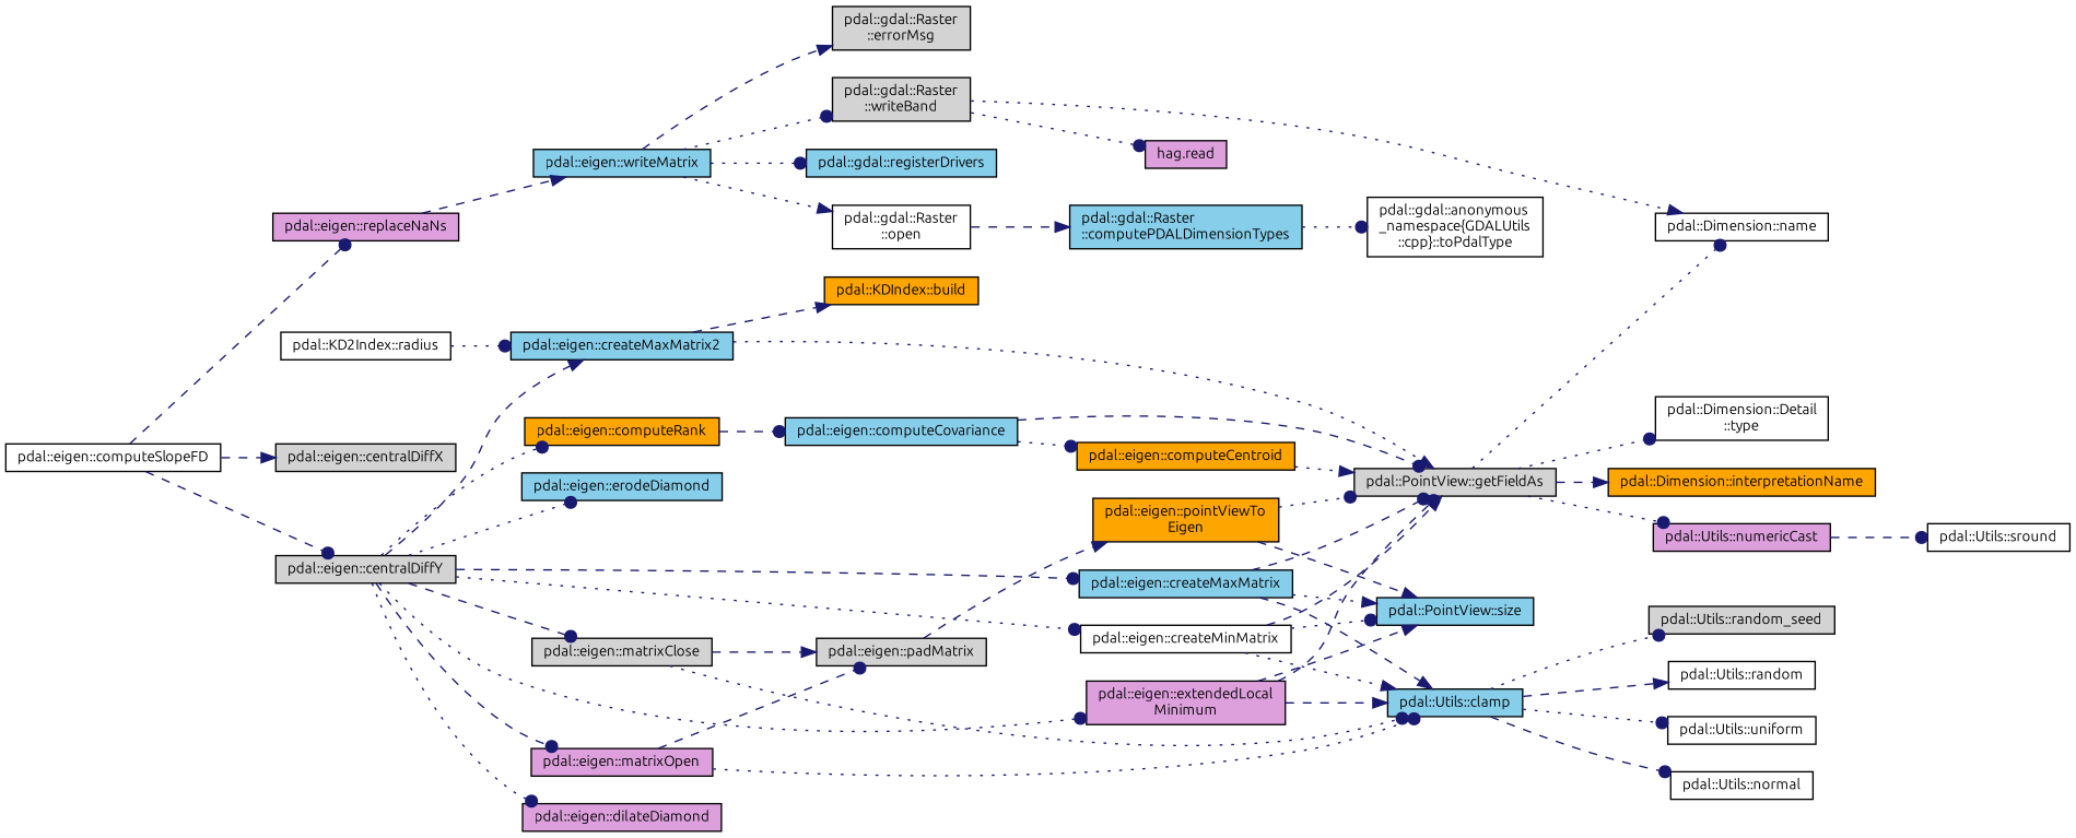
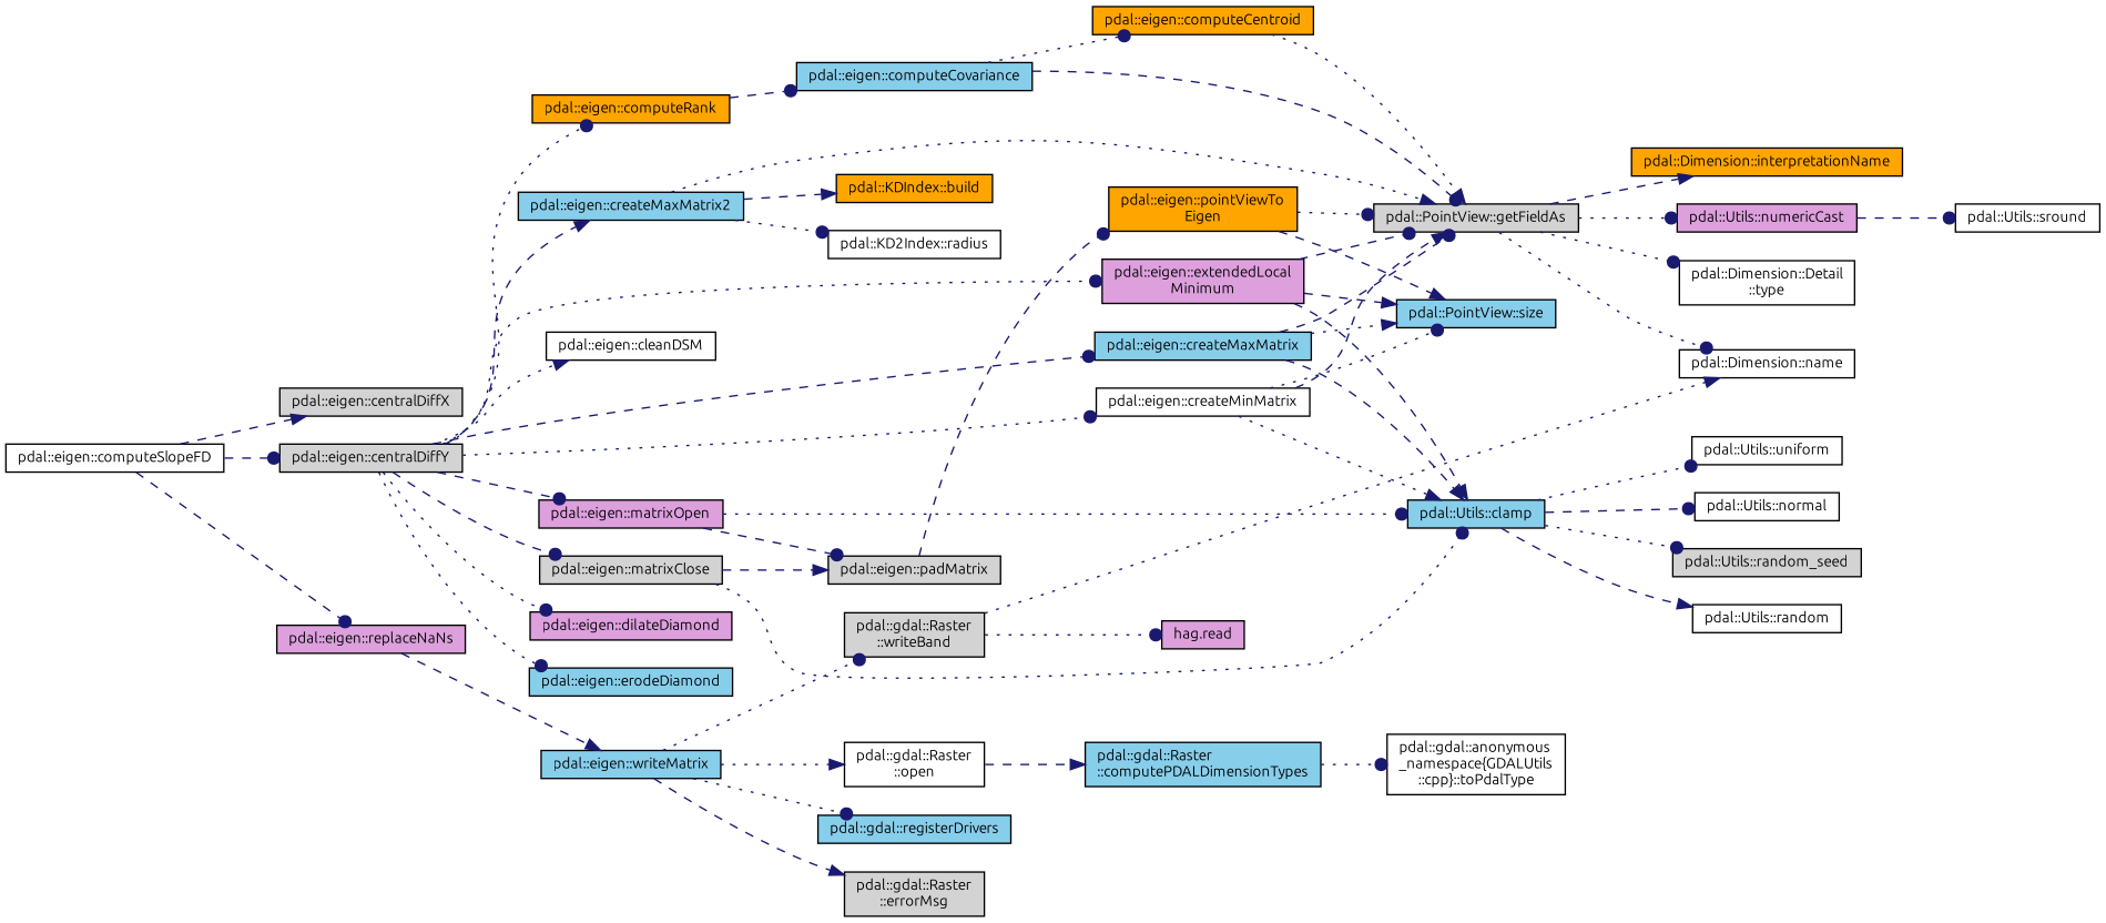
  digraph {
    fontname=Ubuntu
    rankdir=LR
    node [color=black fillcolor=white fontname=Ubuntu fontsize=10 shape=record style=filled]
    edge [arrowhead=dot color=midnightblue fontname=Ubuntu fontsize=10 labelfontname=Helvetica labelfontsize=10 style=dashed]
    n1 [fontcolor=black height=0.2 label="pdal::eigen::computeSlopeFD" width=0.4]
    n2 [fillcolor=lightgrey height=0.2 label="pdal::eigen::centralDiffX" width=0.4]
    n3 [fillcolor=lightgrey height=0.2 label="pdal::eigen::centralDiffY" width=0.4]
    n4 [fillcolor=plum height=0.2 label="pdal::eigen::replaceNaNs" width=0.4]
+   n5 [height=0.2 label="pdal::eigen::cleanDSM" width=0.4]
    n6 [fillcolor=orange height=0.2 label="pdal::eigen::computeRank" width=0.4]
    n7 [fillcolor=skyblue height=0.2 label="pdal::eigen::createMaxMatrix" width=0.4]
    n8 [fillcolor=skyblue height=0.2 label="pdal::eigen::createMaxMatrix2" width=0.4]
    n9 [height=0.2 label="pdal::eigen::createMinMatrix" width=0.4]
    n10 [fillcolor=plum height=0.2 label="pdal::eigen::dilateDiamond" width=0.4]
    n11 [fillcolor=skyblue height=0.2 label="pdal::eigen::erodeDiamond" width=0.4]
    n12 [fillcolor=plum height=0.2 label="pdal::eigen::extendedLocal\lMinimum" width=0.4]
    n13 [fillcolor=lightgrey height=0.2 label="pdal::eigen::matrixClose" width=0.4]
    n14 [fillcolor=plum height=0.2 label="pdal::eigen::matrixOpen" width=0.4]
    n15 [fillcolor=skyblue height=0.2 label="pdal::eigen::writeMatrix" width=0.4]
    n16 [fillcolor=skyblue height=0.2 label="pdal::eigen::computeCovariance" width=0.4]
    n17 [fillcolor=lightgrey height=0.2 label="pdal::PointView::getFieldAs" width=0.4]
    n18 [fillcolor=skyblue height=0.2 label="pdal::PointView::size" width=0.4]
    n19 [fillcolor=skyblue height=0.2 label="pdal::Utils::clamp" width=0.4]
    n20 [fillcolor=orange height=0.2 label="pdal::KDIndex::build" width=0.4]
    n21 [height=0.2 label="pdal::KD2Index::radius" width=0.4]
    n22 [fillcolor=lightgrey height=0.2 label="pdal::eigen::padMatrix" width=0.4]
    n23 [fillcolor=orange height=0.2 label="pdal::eigen::computeCentroid" width=0.4]
    n24 [fillcolor=orange height=0.2 label="pdal::Dimension::interpretationName" width=0.4]
    n25 [height=0.2 label="pdal::Dimension::name" width=0.4]
    n26 [fillcolor=plum height=0.2 label="pdal::Utils::numericCast" width=0.4]
    n27 [height=0.2 label="pdal::Dimension::Detail\l::type" width=0.4]
    n28 [height=0.2 label="pdal::Utils::sround" width=0.4]
    n29 [fillcolor=lightgrey height=0.2 label="pdal::Utils::random_seed" width=0.4]
    n30 [height=0.2 label="pdal::Utils::random" width=0.4]
    n31 [height=0.2 label="pdal::Utils::uniform" width=0.4]
    n32 [height=0.2 label="pdal::Utils::normal" width=0.4]
    n33 [fillcolor=orange height=0.2 label="pdal::eigen::pointViewTo\lEigen" width=0.4]
    n34 [fillcolor=skyblue height=0.2 label="pdal::gdal::registerDrivers" width=0.4]
    n35 [height=0.2 label="pdal::gdal::Raster\l::open" width=0.4]
    n36 [fillcolor=lightgrey height=0.2 label="pdal::gdal::Raster\l::errorMsg" width=0.4]
    n37 [fillcolor=lightgrey height=0.2 label="pdal::gdal::Raster\l::writeBand" width=0.4]
    n38 [fillcolor=skyblue height=0.2 label="pdal::gdal::Raster\l::computePDALDimensionTypes" width=0.4]
    n39 [fillcolor=plum height=0.2 label="hag.read" width=0.4]
    n40 [height=0.2 label="pdal::gdal::anonymous\l_namespace\{GDALUtils\l::cpp\}::toPdalType" width=0.4]
    n1 -> n2 [arrowhead=normal]
    n1 -> n3
    n1 -> n4
+   n3 -> n5 [arrowhead=normal style=dotted]
    n3 -> n6 [style=dotted]
    n3 -> n7
    n3 -> n8 [arrowhead=normal]
    n3 -> n9 [style=dotted]
    n3 -> n10 [style=dotted]
    n3 -> n11 [style=dotted]
    n3 -> n12 [style=dotted]
    n3 -> n13
    n3 -> n14
    n4 -> n15 [arrowhead=normal]
    n6 -> n16
    n7 -> n17
    n7 -> n18 [arrowhead=normal style=dotted]
    n7 -> n19 [arrowhead=normal]
    n8 -> n17 [arrowhead=normal style=dotted]
    n8 -> n20 [arrowhead=normal]
-   n21 -> n8 [style=dotted]
+   n8 -> n21 [style=dotted]
    n9 -> n17 [arrowhead=normal]
    n9 -> n18 [style=dotted]
    n9 -> n19 [arrowhead=normal style=dotted]
    n12 -> n17
    n12 -> n18 [arrowhead=normal]
    n12 -> n19 [arrowhead=normal]
    n13 -> n19 [style=dotted]
    n13 -> n22 [arrowhead=normal]
    n14 -> n19 [style=dotted]
    n14 -> n22
    n15 -> n34 [style=dotted]
    n15 -> n35 [arrowhead=normal style=dotted]
    n15 -> n36 [arrowhead=normal]
    n15 -> n37 [style=dotted]
    n16 -> n17
    n16 -> n23 [style=dotted]
    n17 -> n24 [arrowhead=normal]
    n17 -> n25 [style=dotted]
    n17 -> n26 [style=dotted]
    n17 -> n27 [style=dotted]
    n19 -> n29 [style=dotted]
    n19 -> n30 [arrowhead=normal]
    n19 -> n31 [style=dotted]
    n19 -> n32
-   n22 -> n33 [arrowhead=normal]
+   n22 -> n33
    n23 -> n17 [arrowhead=normal style=dotted]
    n26 -> n28
    n33 -> n17 [style=dotted]
    n33 -> n18 [arrowhead=normal]
    n35 -> n38 [arrowhead=normal]
    n37 -> n25 [arrowhead=normal style=dotted]
    n37 -> n39 [style=dotted]
    n38 -> n40 [style=dotted]
  }
